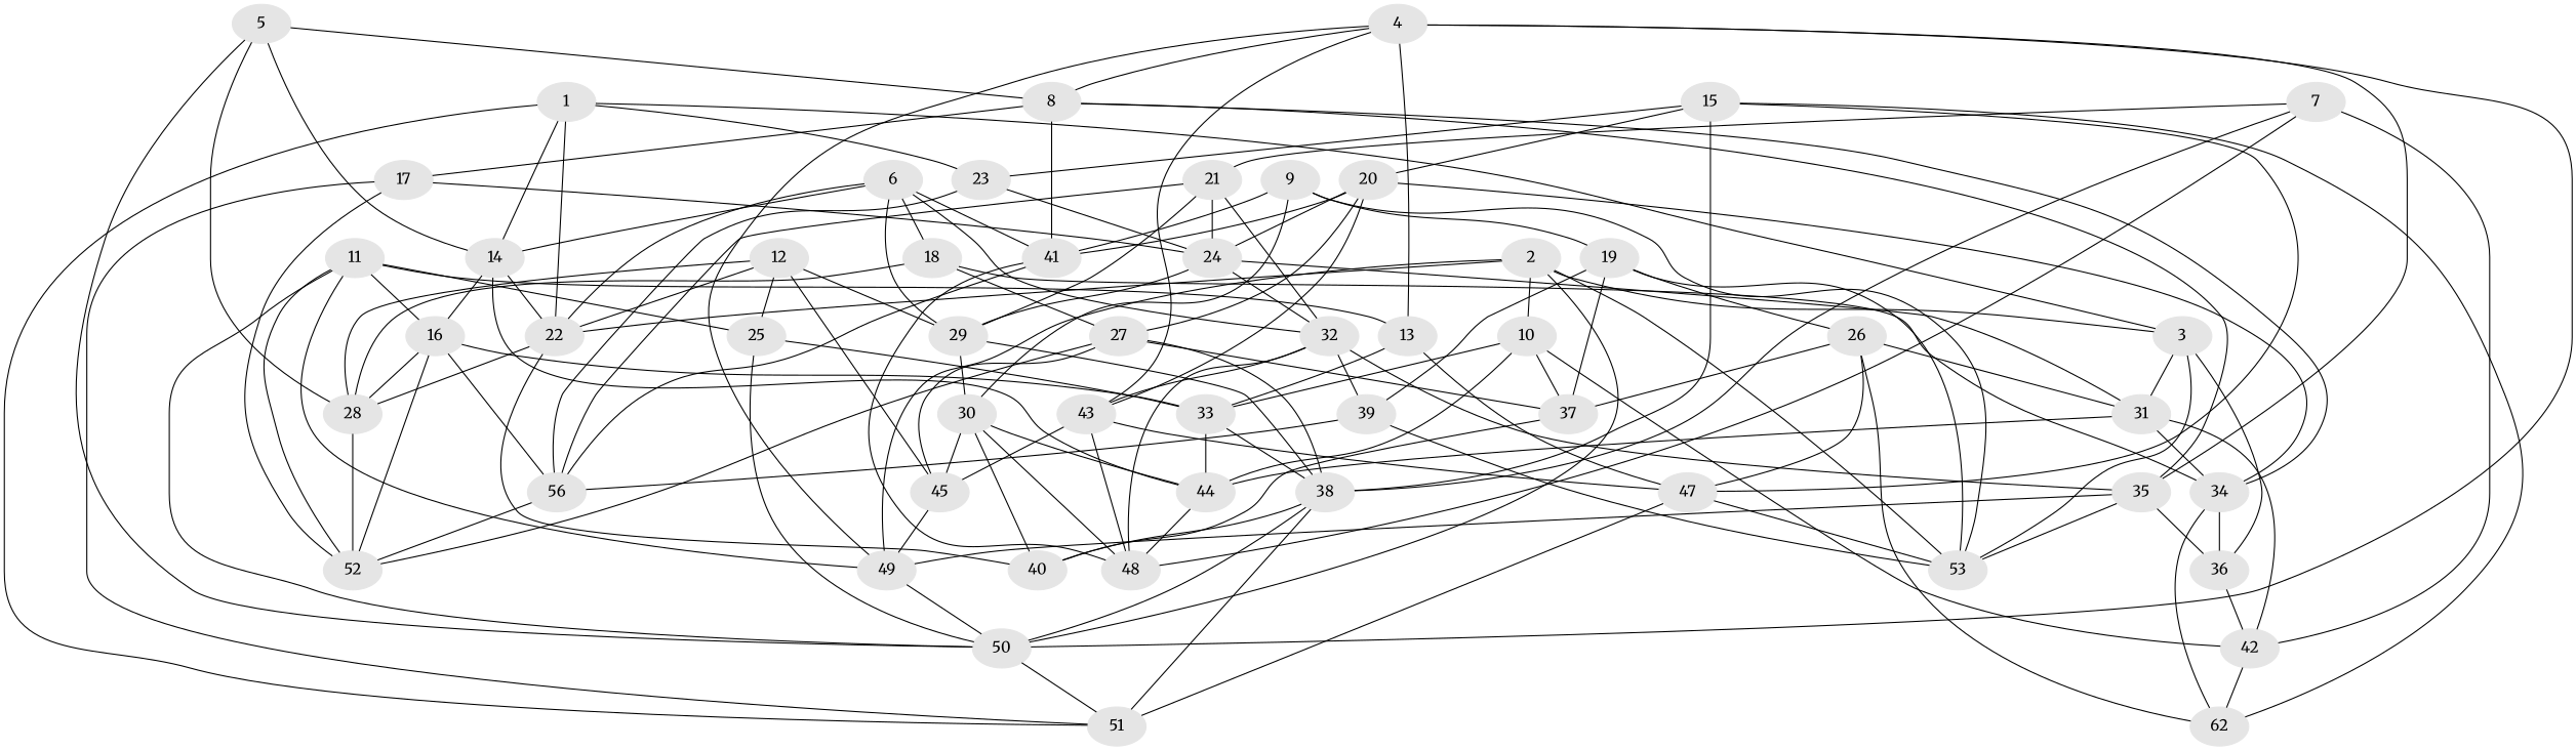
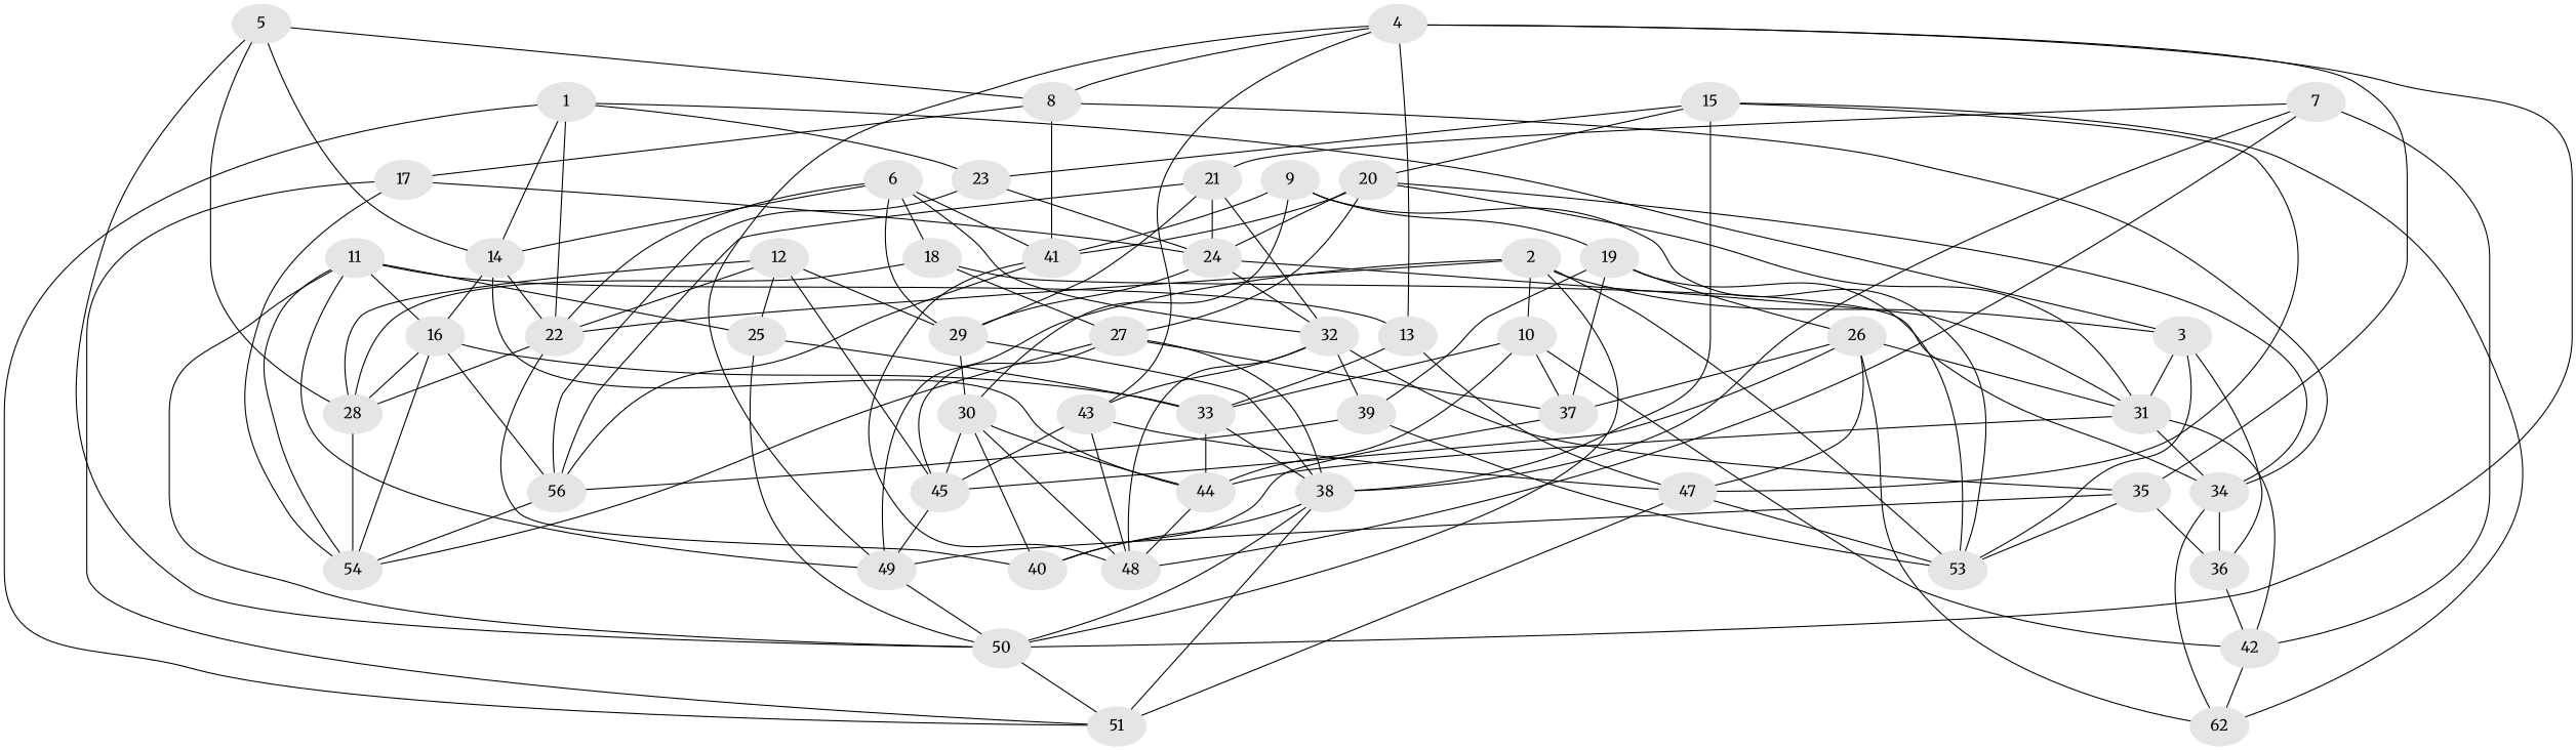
  graph {
    fontname=Merriweather
    node [color=gray90 fontname=Merriweather style=filled]
    edge [fontname=Merriweather weight=1.0]
    1
    3
    14
    22
    23
    51
    53
    31
    36
    44
    16
    28
    40
    n14 [label=56]
    24
    2
    10
    49
    50
    42
    33
    37
    34
    4
    8
    13
    35
    43
    41
    17
    47
    48
    45
    5
-   54 [label=52]
+   54
    6
    18
    29
    32
    27
    38
    30
    39
    7
    21
    n46 [label=62]
    9
    19
    26
    11
    25
    12
    15
    20
    1 -- 3 [weight=2.0]
    1 -- 14
    1 -- 22
    1 -- 23
    1 -- 51
    3 -- 53
    3 -- 31
    3 -- 36
    14 -- 22
    14 -- 44
    14 -- 16
    22 -- 28
    22 -- 40
    23 -- n14
    23 -- 24
    31 -- 44
    31 -- 42
    31 -- 34
    36 -- 42
    44 -- 48
    16 -- 28
    16 -- n14
    16 -- 33
    16 -- 54
    28 -- 54
    n14 -- 54
    24 -- 31
    24 -- 29
    24 -- 32 [weight=2.0]
    2 -- 3
    2 -- 22
    2 -- 53
    2 -- 10
    2 -- 49
    2 -- 50
    10 -- 44
    10 -- 42
    10 -- 33
    10 -- 37 [weight=2.0]
    49 -- 50
    50 -- 51
    42 -- n46
    33 -- 44
    33 -- 38
    37 -- 40
    34 -- 36
    34 -- n46
    4 -- 49
    4 -- 50
    4 -- 8
    4 -- 13
    4 -- 35
    4 -- 43
    8 -- 34
-   8 -- 35
    8 -- 41
    8 -- 17
    13 -- 33
    13 -- 47
    35 -- 53
    35 -- 36
    35 -- 49
    43 -- 47
    43 -- 48
    43 -- 45
    41 -- n14
    41 -- 48
    17 -- 51
    17 -- 24
    17 -- 54
    47 -- 51
    47 -- 53
    45 -- 49
    5 -- 14
    5 -- 28
    5 -- 50
    5 -- 8
    6 -- 14
    6 -- 22
    6 -- 41
    6 -- 18
    6 -- 29
    6 -- 32
    18 -- 28
    18 -- 34
    18 -- 27
    29 -- 38
    29 -- 30
    32 -- 35
    32 -- 43
    32 -- 48
    32 -- 39
    27 -- 37
    27 -- 45
    27 -- 54
    27 -- 38
    38 -- 51 [weight=2.0]
    38 -- 40
    38 -- 50
    30 -- 44
    30 -- 40
    30 -- 48
    30 -- 45
    39 -- 53
    39 -- n14
    7 -- 42 [weight=2.0]
    7 -- 48
    7 -- 38
    7 -- 21 [weight=2.0]
    21 -- n14
    21 -- 24
    21 -- 29
    21 -- 32
    9 -- 53
    9 -- 41
    9 -- 30
    9 -- 19
    19 -- 53 [weight=2.0]
    19 -- 37
    19 -- 39
    19 -- 26
    26 -- 31
    26 -- 37
    26 -- 47
+   26 -- 45
    26 -- n46
    11 -- 16
    11 -- 49
    11 -- 50
    11 -- 13
    11 -- 54
    11 -- 25
    25 -- 50
    25 -- 33
    12 -- 22 [weight=2.0]
    12 -- 28
    12 -- 45
    12 -- 29
    12 -- 25
    15 -- 23
    15 -- 47
    15 -- 38 [weight=2.0]
    15 -- n46
    15 -- 20
    20 -- 24
    20 -- 34
-   20 -- 43
+   20 -- 31
    20 -- 41
    20 -- 27
  }
